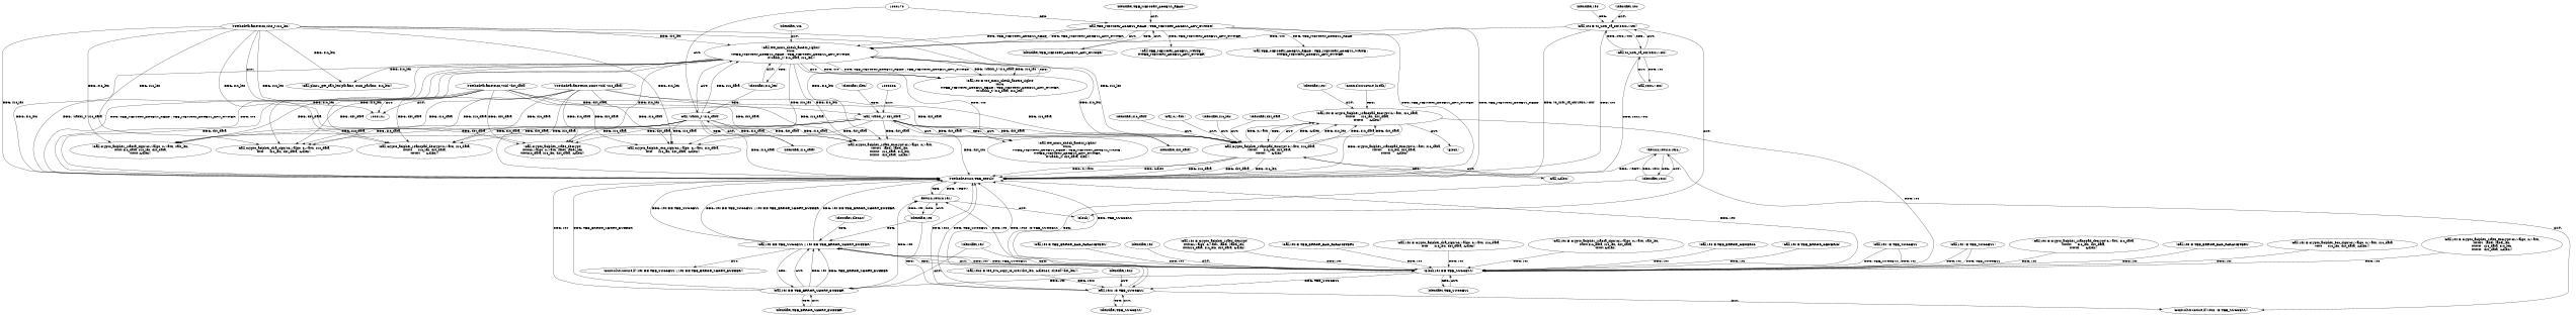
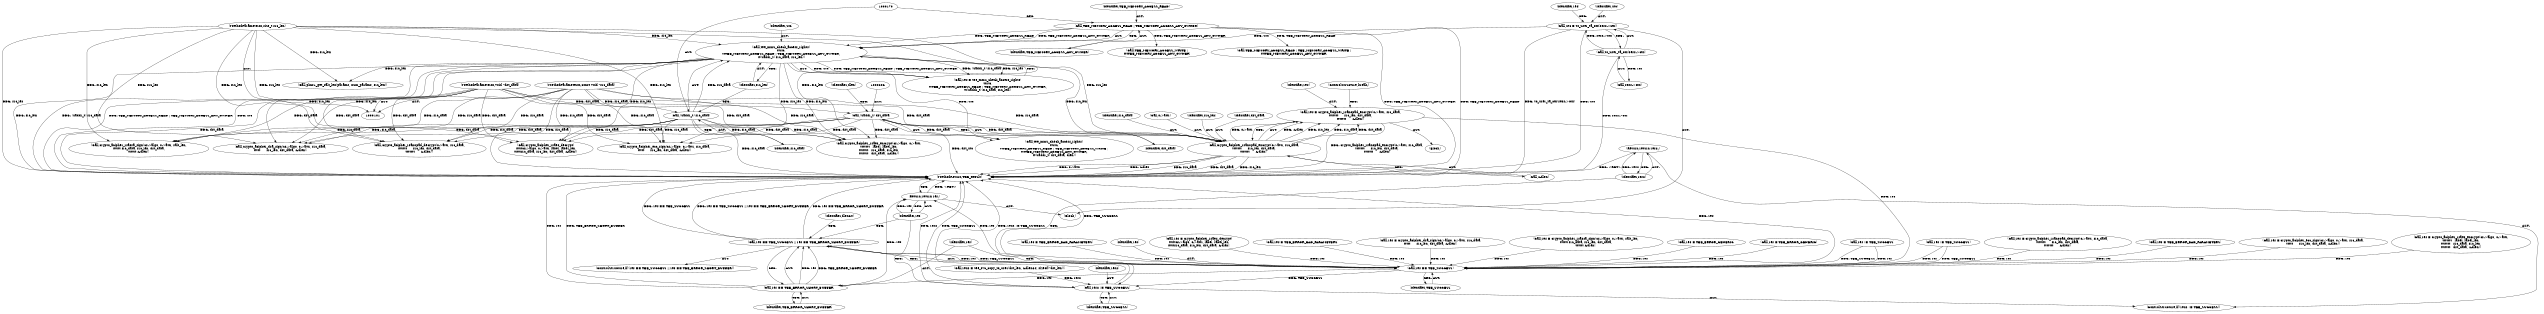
  digraph {
    n1 [label="(Call,res = crypto_acipher_rsanopad_encrypt(o->attr, src_data,\n\t\t\t\t\t\t\t      src_len, dst_data,\n\t\t\t\t\t\t\t      &dlen))"]
    n2 [label="(Call,crypto_acipher_rsanopad_encrypt(o->attr, src_data,\n\t\t\t\t\t\t\t      src_len, dst_data,\n\t\t\t\t\t\t\t      &dlen))"]
-   n3 [label="(Block,res == TEE_SUCCESS)"]
+   n3 [label="(Call,res == TEE_SUCCESS)"]
    n4 [label="(MethodReturn,TEE_Result)"]
    n5 [label="(Block,)"]
    n6 [label="(Call,&dlen)"]
    n7 [label="(Call,res == TEE_SUCCESS || res == TEE_ERROR_SHORT_BUFFER)"]
    n8 [label="(Call,res == TEE_ERROR_SHORT_BUFFER)"]
    n9 [label="(Return,return res;)"]
    n10 [label="(Call,res2 != TEE_SUCCESS)"]
    n11 [label="(Identifier,TEE_SUCCESS)"]
    n12 [label="(Call,(uaddr_t) src_data)"]
    n13 [label="(Call,tee_mmu_check_access_rights(\n\t\tutc,\n\t\tTEE_MEMORY_ACCESS_READ | TEE_MEMORY_ACCESS_ANY_OWNER,\n\t\t(uaddr_t) src_data, src_len))"]
    n14 [label="(Call,crypto_acipher_rsanopad_decrypt(o->attr, src_data,\n\t\t\t\t\t\t\t      src_len, dst_data,\n\t\t\t\t\t\t\t      &dlen))"]
    n15 [label="(Call,crypto_acipher_rsaes_decrypt(\n\t\t\t\t\tcs->algo, o->attr, label, label_len,\n\t\t\t\t\tsrc_data, src_len, dst_data, &dlen))"]
    n16 [label="(Call,crypto_acipher_rsaes_encrypt(cs->algo, o->attr,\n\t\t\t\t\t\t\t   label, label_len,\n\t\t\t\t\t\t\t   src_data, src_len,\n\t\t\t\t\t\t\t   dst_data, &dlen))"]
    n17 [label="(Call,crypto_acipher_rsassa_sign(cs->algo, o->attr, salt_len,\n\t\t\t\t\t\t src_data, src_len, dst_data,\n\t\t\t\t\t\t &dlen))"]
    n18 [label="(Call,crypto_acipher_dsa_sign(cs->algo, o->attr, src_data,\n\t\t\t\t\t      src_len, dst_data, &dlen))"]
    n19 [label="(Identifier,src_data)"]
    n20 [label="(Call,crypto_acipher_ecc_sign(cs->algo, o->attr, src_data,\n\t\t\t\t\t      src_len, dst_data, &dlen))"]
    n21 [label="(Identifier,src_len)"]
    n22 [label="(Call,res = tee_mmu_check_access_rights(\n\t\tutc,\n\t\tTEE_MEMORY_ACCESS_READ | TEE_MEMORY_ACCESS_ANY_OWNER,\n\t\t(uaddr_t) src_data, src_len))"]
    n23 [label="(Call,tee_mmu_check_access_rights(\n\t\tutc,\n\t\tTEE_MEMORY_ACCESS_READ | TEE_MEMORY_ACCESS_WRITE |\n\t\t\tTEE_MEMORY_ACCESS_ANY_OWNER,\n\t\t(uaddr_t) dst_data, dlen))"]
    n24 [label="(Call,pkcs1_get_salt_len(params, num_params, src_len))"]
    n25 [label="(MethodParameterIn,const void *src_data)"]
    1000101
    n27 [label="(Call,utc = to_user_ta_ctx(sess->ctx))"]
    n28 [label="(Call,to_user_ta_ctx(sess->ctx))"]
    n29 [label="(Block,)"]
    n30 [label="(Call,sess->ctx)"]
    n31 [label="(Call,TEE_MEMORY_ACCESS_READ | TEE_MEMORY_ACCESS_ANY_OWNER)"]
    n32 [label="(Identifier,TEE_MEMORY_ACCESS_ANY_OWNER)"]
    n33 [label="(Call,TEE_MEMORY_ACCESS_WRITE |\n\t\t\tTEE_MEMORY_ACCESS_ANY_OWNER)"]
    n34 [label="(Call,TEE_MEMORY_ACCESS_READ | TEE_MEMORY_ACCESS_WRITE |\n\t\t\tTEE_MEMORY_ACCESS_ANY_OWNER)"]
    n35 [label="(MethodParameterIn,size_t src_len)"]
    n36 [label="(Call,(uaddr_t) dst_data)"]
    n37 [label="(Identifier,dst_data)"]
    n38 [label="(MethodParameterIn,void *dst_data)"]
    n39 [label="(ControlStructure,if (res == TEE_SUCCESS || res == TEE_ERROR_SHORT_BUFFER))"]
    n40 [label="(Identifier,TEE_ERROR_SHORT_BUFFER)"]
    n41 [label="(Identifier,res)"]
    n42 [label="(ControlStructure,if (res2 != TEE_SUCCESS))"]
    n43 [label="(Identifier,TEE_SUCCESS)"]
    n44 [label="(Return,return res2;)"]
    n45 [label="(Identifier,res2)"]
    n46 [label="(Call,res != TEE_SUCCESS)"]
    n47 [label="(Call,res = crypto_acipher_rsanopad_decrypt(o->attr, src_data,\n\t\t\t\t\t\t\t      src_len, dst_data,\n\t\t\t\t\t\t\t      &dlen))"]
    n48 [label="(Call,res = TEE_ERROR_BAD_PARAMETERS)"]
    n49 [label="(Identifier,utc)"]
    n50 [label="(Call,res = crypto_acipher_ecc_sign(cs->algo, o->attr, src_data,\n\t\t\t\t\t      src_len, dst_data, &dlen))"]
    n51 [label="(Call,res = crypto_acipher_rsaes_encrypt(cs->algo, o->attr,\n\t\t\t\t\t\t\t   label, label_len,\n\t\t\t\t\t\t\t   src_data, src_len,\n\t\t\t\t\t\t\t   dst_data, &dlen))"]
    n52 [label="(Call,res != TEE_SUCCESS)"]
    n53 [label="(Identifier,src_data)"]
    n54 [label="(Identifier,res)"]
    n55 [label="(Identifier,res)"]
    n56 [label="(Call,o->attr)"]
    n57 [label="(Identifier,src_len)"]
    n58 [label="(Identifier,utc)"]
    n59 [label="(Call,res2 = tee_svc_copy_to_user(dst_len, &dlen64, sizeof(*dst_len)))"]
    n60 [label="(Identifier,TEE_MEMORY_ACCESS_READ)"]
    n61 [label="(Call,res = TEE_ERROR_BAD_PARAMETERS)"]
    n62 [label="(Identifier,dlen64)"]
    n63 [label="(Identifier,dst_data)"]
    n64 [label="(Identifier,res)"]
    n65 [label="(Identifier,dlen)"]
    n66 [label="(Call,res = crypto_acipher_rsaes_decrypt(\n\t\t\t\t\tcs->algo, o->attr, label, label_len,\n\t\t\t\t\tsrc_data, src_len, dst_data, &dlen))"]
    n67 [label="(Identifier,res2)"]
    n68 [label="(Call,res = TEE_ERROR_BAD_PARAMETERS)"]
    n69 [label="(Call,res = crypto_acipher_dsa_sign(cs->algo, o->attr, src_data,\n\t\t\t\t\t      src_len, dst_data, &dlen))"]
    n70 [label="(Call,res = crypto_acipher_rsassa_sign(cs->algo, o->attr, salt_len,\n\t\t\t\t\t\t src_data, src_len, dst_data,\n\t\t\t\t\t\t &dlen))"]
    n71 [label="(Identifier,res)"]
    n72 [label="(Call,res = TEE_ERROR_GENERIC)"]
    n73 [label="(Call,res = TEE_ERROR_GENERIC)"]
    n74 [label="(ControlStructure,break;)"]
    1000170
    1000206
    n1 -> n2 [label="CFG: "]
    n1 -> n3 [label="DDG: res"]
    n1 -> n4 [label="DDG: crypto_acipher_rsanopad_encrypt(o->attr, src_data,\n\t\t\t\t\t\t\t      src_len, dst_data,\n\t\t\t\t\t\t\t      &dlen)"]
    n1 -> n5 [label="AST: "]
    n2 -> n1 [label="AST: "]
    n2 -> n1 [label="DDG: &dlen"]
    n2 -> n1 [label="DDG: src_len"]
    n2 -> n1 [label="DDG: src_data"]
    n2 -> n1 [label="DDG: dst_data"]
    n2 -> n1 [label="DDG: o->attr"]
    n2 -> n4 [label="DDG: o->attr"]
    n2 -> n4 [label="DDG: &dlen"]
    n2 -> n4 [label="DDG: src_data"]
    n2 -> n4 [label="DDG: dst_data"]
    n2 -> n4 [label="DDG: src_len"]
    n2 -> n6 [label="CFG: "]
    n3 -> n4 [label="DDG: TEE_SUCCESS"]
    n3 -> n4 [label="DDG: res"]
    n3 -> n7 [label="AST: "]
    n3 -> n7 [label="DDG: res"]
    n3 -> n7 [label="DDG: TEE_SUCCESS"]
    n3 -> n8 [label="DDG: res"]
    n3 -> n9 [label="DDG: res"]
    n3 -> n10 [label="DDG: TEE_SUCCESS"]
    n3 -> n11 [label="CFG: "]
    n4 -> n9 [label="CFG: "]
    n6 -> n2 [label="AST: "]
    n7 -> n3 [label="CFG: "]
    n7 -> n4 [label="DDG: res == TEE_ERROR_SHORT_BUFFER"]
    n7 -> n4 [label="DDG: res == TEE_SUCCESS"]
    n7 -> n4 [label="DDG: res == TEE_SUCCESS || res == TEE_ERROR_SHORT_BUFFER"]
    n7 -> n8 [label="CFG: "]
    n7 -> n39 [label="AST: "]
    n8 -> n4 [label="DDG: res"]
    n8 -> n4 [label="DDG: TEE_ERROR_SHORT_BUFFER"]
    n8 -> n7 [label="AST: "]
    n8 -> n7 [label="DDG: res"]
    n8 -> n7 [label="DDG: TEE_ERROR_SHORT_BUFFER"]
    n8 -> n9 [label="DDG: res"]
    n8 -> n40 [label="CFG: "]
    n9 -> n4 [label="DDG: <RET>"]
    n9 -> n29 [label="AST: "]
    n9 -> n41 [label="CFG: "]
    n10 -> n4 [label="DDG: res2"]
    n10 -> n4 [label="DDG: TEE_SUCCESS"]
    n10 -> n4 [label="DDG: res2 != TEE_SUCCESS"]
    n10 -> n42 [label="AST: "]
    n10 -> n43 [label="CFG: "]
    n11 -> n3 [label="AST: "]
    n12 -> n2 [label="DDG: src_data"]
    n12 -> n4 [label="DDG: src_data"]
    n12 -> n13 [label="AST: "]
    n12 -> n13 [label="DDG: src_data"]
    n12 -> n14 [label="DDG: src_data"]
    n12 -> n15 [label="DDG: src_data"]
    n12 -> n16 [label="DDG: src_data"]
    n12 -> n17 [label="DDG: src_data"]
    n12 -> n18 [label="DDG: src_data"]
    n12 -> n19 [label="CFG: "]
    n12 -> n20 [label="DDG: src_data"]
    n13 -> n2 [label="DDG: src_len"]
    n13 -> n4 [label="DDG: src_len"]
    n13 -> n4 [label="DDG: (uaddr_t) src_data"]
    n13 -> n4 [label="DDG: TEE_MEMORY_ACCESS_READ | TEE_MEMORY_ACCESS_ANY_OWNER"]
    n13 -> n4 [label="DDG: utc"]
    n13 -> n14 [label="DDG: src_len"]
    n13 -> n15 [label="DDG: src_len"]
    n13 -> n16 [label="DDG: src_len"]
    n13 -> n18 [label="DDG: src_len"]
    n13 -> n20 [label="DDG: src_len"]
    n13 -> n21 [label="CFG: "]
    n13 -> n22 [label="AST: "]
    n13 -> n22 [label="DDG: utc"]
    n13 -> n22 [label="DDG: TEE_MEMORY_ACCESS_READ | TEE_MEMORY_ACCESS_ANY_OWNER"]
    n13 -> n22 [label="DDG: (uaddr_t) src_data"]
    n13 -> n22 [label="DDG: src_len"]
    n13 -> n23 [label="DDG: utc"]
    n13 -> n24 [label="DDG: src_len"]
    n19 -> n12 [label="AST: "]
    n21 -> n12 [label="CFG: "]
    n21 -> n13 [label="AST: "]
    n22 -> n13 [label="CFG: "]
    n25 -> n2 [label="DDG: src_data"]
    n25 -> n4 [label="DDG: src_data"]
+   n25 -> n12 [label="DDG: src_data"]
    n25 -> n14 [label="DDG: src_data"]
    n25 -> n15 [label="DDG: src_data"]
    n25 -> n16 [label="DDG: src_data"]
    n25 -> n17 [label="DDG: src_data"]
    n25 -> n18 [label="DDG: src_data"]
    n25 -> n20 [label="DDG: src_data"]
    n25 -> 1000101 [label="AST: "]
    n27 -> n4 [label="DDG: to_user_ta_ctx(sess->ctx)"]
    n27 -> n4 [label="DDG: utc"]
    n27 -> n13 [label="DDG: utc"]
    n27 -> n28 [label="CFG: "]
    n27 -> n29 [label="AST: "]
    n28 -> n4 [label="DDG: sess->ctx"]
    n28 -> n27 [label="AST: "]
    n28 -> n27 [label="DDG: sess->ctx"]
    n28 -> n30 [label="DDG: res"]
    n30 -> n28 [label="AST: "]
    n31 -> n4 [label="DDG: TEE_MEMORY_ACCESS_ANY_OWNER"]
    n31 -> n4 [label="DDG: TEE_MEMORY_ACCESS_READ"]
    n31 -> n13 [label="AST: "]
    n31 -> n13 [label="DDG: TEE_MEMORY_ACCESS_READ"]
    n31 -> n13 [label="DDG: TEE_MEMORY_ACCESS_ANY_OWNER"]
    n31 -> n32 [label="CFG: "]
    n31 -> n33 [label="DDG: TEE_MEMORY_ACCESS_ANY_OWNER"]
    n31 -> n34 [label="DDG: TEE_MEMORY_ACCESS_READ"]
    n32 -> n31 [label="AST: "]
    n35 -> n2 [label="DDG: src_len"]
    n35 -> n4 [label="DDG: src_len"]
    n35 -> n13 [label="DDG: src_len"]
    n35 -> n14 [label="DDG: src_len"]
    n35 -> n15 [label="DDG: src_len"]
    n35 -> n16 [label="DDG: src_len"]
    n35 -> n17 [label="DDG: src_len"]
    n35 -> n18 [label="DDG: src_len"]
    n35 -> n20 [label="DDG: src_len"]
    n35 -> n24 [label="DDG: src_len"]
    n35 -> 1000101 [label="AST: "]
    n36 -> n2 [label="DDG: dst_data"]
    n36 -> n4 [label="DDG: dst_utc"]
    n36 -> n14 [label="DDG: dst_data"]
    n36 -> n15 [label="DDG: dst_data"]
    n36 -> n16 [label="DDG: dst_data"]
    n36 -> n17 [label="DDG: dst_data"]
    n36 -> n18 [label="DDG: dst_data"]
    n36 -> n20 [label="DDG: dst_data"]
    n36 -> n23 [label="AST: "]
    n36 -> n23 [label="DDG: dst_data"]
    n36 -> n37 [label="CFG: "]
    n37 -> n36 [label="AST: "]
    n38 -> n2 [label="DDG: dst_data"]
    n38 -> n4 [label="DDG: dst_data"]
    n38 -> n14 [label="DDG: dst_data"]
    n38 -> n15 [label="DDG: dst_data"]
    n38 -> n16 [label="DDG: dst_data"]
    n38 -> n17 [label="DDG: dst_data"]
    n38 -> n18 [label="DDG: dst_data"]
    n38 -> n20 [label="DDG: dst_data"]
    n38 -> 1000101 [label="AST: "]
    n38 -> n36 [label="DDG: dst_data"]
    n40 -> n8 [label="AST: "]
    n41 -> n7 [label="CFG: "]
    n41 -> n9 [label="AST: "]
    n41 -> n9 [label="DDG: res"]
    n41 -> n10 [label="CFG: "]
    n43 -> n10 [label="AST: "]
    n44 -> n4 [label="DDG: <RET>"]
    n44 -> n42 [label="AST: "]
    n44 -> n45 [label="CFG: "]
    n45 -> n10 [label="CFG: "]
    n45 -> n44 [label="AST: "]
    n45 -> n44 [label="DDG: res2"]
    n46 -> n3 [label="DDG: res"]
    n46 -> n3 [label="DDG: TEE_SUCCESS"]
    n47 -> n3 [label="DDG: res"]
    n48 -> n3 [label="DDG: res"]
    n49 -> n13 [label="AST: "]
    n50 -> n3 [label="DDG: res"]
    n51 -> n3 [label="DDG: res"]
    n52 -> n3 [label="DDG: res"]
    n52 -> n3 [label="DDG: TEE_SUCCESS"]
    n53 -> n2 [label="AST: "]
    n54 -> n3 [label="CFG: "]
    n54 -> n8 [label="AST: "]
    n55 -> n1 [label="AST: "]
    n56 -> n2 [label="AST: "]
    n57 -> n2 [label="AST: "]
    n58 -> n27 [label="AST: "]
    n59 -> n10 [label="DDG: res2"]
    n60 -> n31 [label="AST: "]
    n61 -> n3 [label="DDG: res"]
    n62 -> n7 [label="CFG: "]
    n63 -> n2 [label="AST: "]
    n64 -> n3 [label="AST: "]
    n65 -> n36 [label="CFG: "]
    n66 -> n3 [label="DDG: res"]
    n67 -> n10 [label="AST: "]
    n68 -> n3 [label="DDG: res"]
    n69 -> n3 [label="DDG: res"]
    n70 -> n3 [label="DDG: res"]
    n71 -> n27 [label="CFG: "]
    n72 -> n3 [label="DDG: res"]
    n73 -> n3 [label="DDG: res"]
    n74 -> n1 [label="CFG: "]
    1000170 -> n12 [label="AST: "]
    1000170 -> n31 [label="CFG: "]
    1000206 -> n36 [label="AST: "]
  }
